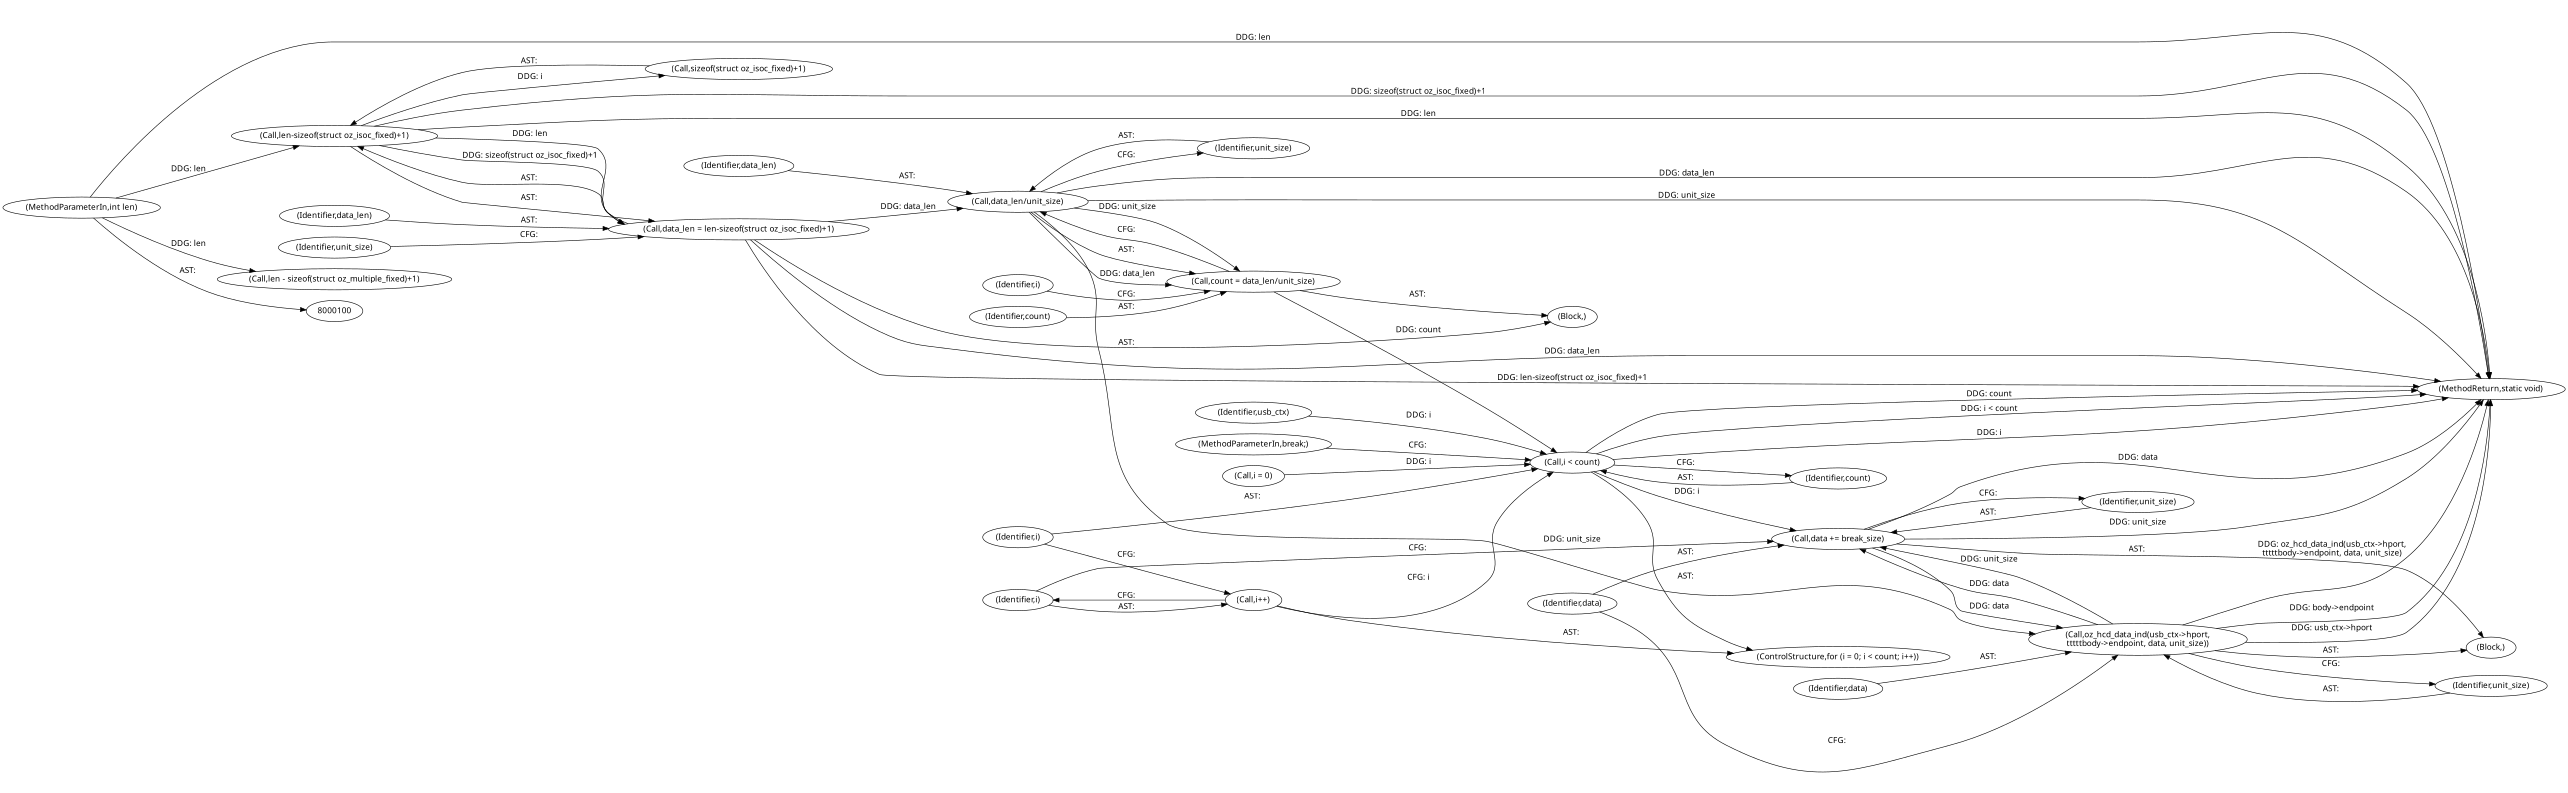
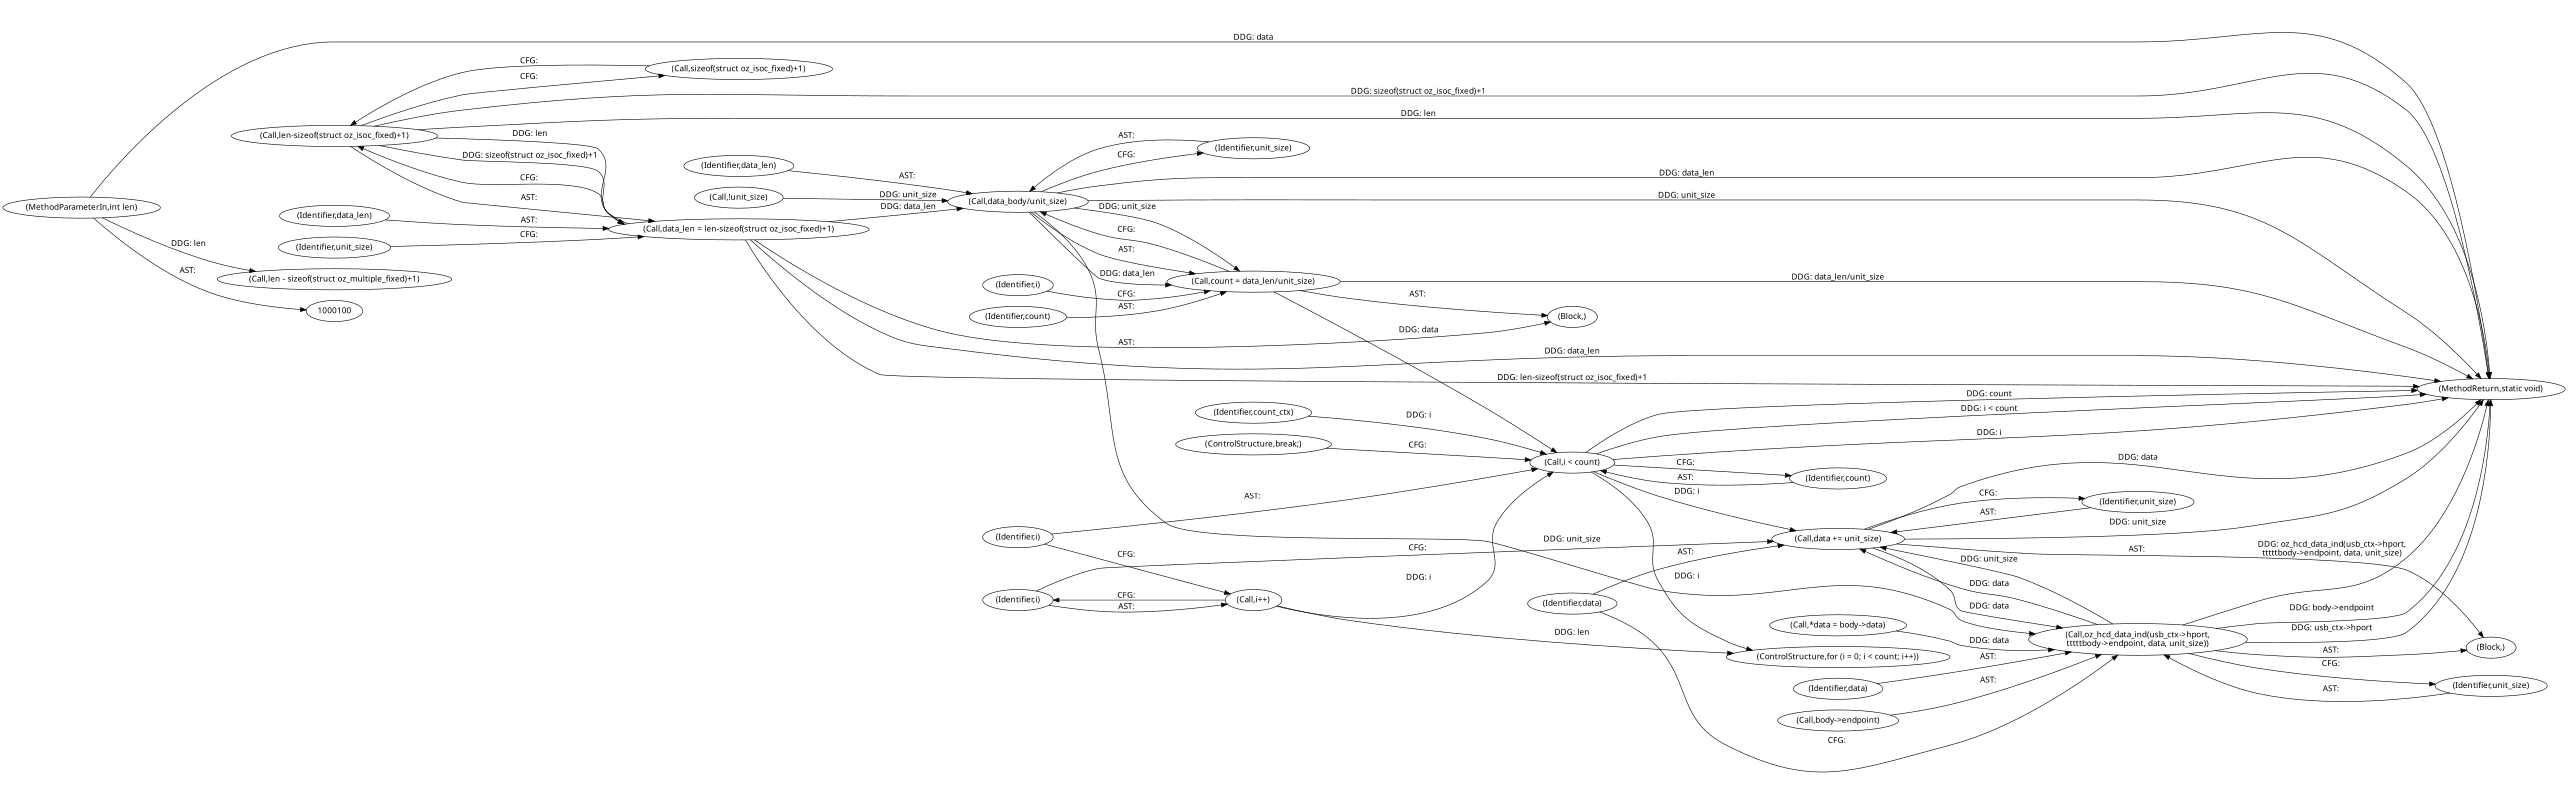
  digraph {
    fontname="Noto Sans"
    rankdir=LR
    node [fontname="Noto Sans"]
    edge [fontname="Noto Sans"]
    n1 [label="(Call,len-sizeof(struct oz_isoc_fixed)+1)"]
    n2 [label="(Call,data_len = len-sizeof(struct oz_isoc_fixed)+1)"]
    n3 [label="(Call,sizeof(struct oz_isoc_fixed)+1)"]
    n4 [label="(MethodReturn,static void)"]
-   n5 [label="(Call,data_len/unit_size)"]
+   n5 [label="(Call,data_body/unit_size)"]
    n6 [label="(Block,)"]
    n7 [label="(MethodParameterIn,int len)"]
    n8 [label="(Call,len - sizeof(struct oz_multiple_fixed)+1)"]
-   1000100 [label=8000100]
+   1000100
    n10 [label="(Call,count = data_len/unit_size)"]
    n11 [label="(Call,oz_hcd_data_ind(usb_ctx->hport,\n\t\t\t\t\tbody->endpoint, data, unit_size))"]
    n12 [label="(Identifier,unit_size)"]
    n13 [label="(Call,i < count)"]
-   n14 [label="(Call,data += break_size)"]
+   n14 [label="(Call,data += unit_size)"]
    n15 [label="(Identifier,unit_size)"]
    n16 [label="(Block,)"]
    n17 [label="(ControlStructure,for (i = 0; i < count; i++))"]
    n18 [label="(Identifier,count)"]
    n19 [label="(Call,i++)"]
    n20 [label="(Identifier,i)"]
    n21 [label="(Identifier,unit_size)"]
-   n22 [label="(Identifier,usb_ctx)"]
+   n22 [label="(Identifier,count_ctx)"]
    n23 [label="(Identifier,data_len)"]
+   n24 [label="(Call,*data = body->data)"]
    n25 [label="(Identifier,data)"]
-   n26 [label="(MethodParameterIn,break;)"]
+   n26 [label="(ControlStructure,break;)"]
    n27 [label="(Identifier,unit_size)"]
+   n28 [label="(Call,body->endpoint)"]
    n29 [label="(Identifier,i)"]
+   n30 [label="(Call,!unit_size)"]
    n31 [label="(Identifier,i)"]
    n32 [label="(Identifier,data_len)"]
    n33 [label="(Identifier,count)"]
    n34 [label="(Identifier,data)"]
-   n35 [label="(Call,i = 0)"]
    n1 -> n2 [label="AST: "]
    n1 -> n2 [label="DDG: len"]
    n1 -> n2 [label="DDG: sizeof(struct oz_isoc_fixed)+1"]
-   n1 -> n3 [label="DDG: i"]
+   n1 -> n3 [label="CFG: "]
    n1 -> n4 [label="DDG: sizeof(struct oz_isoc_fixed)+1"]
    n1 -> n4 [label="DDG: len"]
-   n2 -> n1 [label="AST: "]
+   n2 -> n1 [label="CFG: "]
    n2 -> n4 [label="DDG: len-sizeof(struct oz_isoc_fixed)+1"]
    n2 -> n4 [label="DDG: data_len"]
    n2 -> n5 [label="DDG: data_len"]
    n2 -> n6 [label="AST: "]
-   n3 -> n1 [label="AST: "]
+   n3 -> n1 [label="CFG: "]
    n5 -> n4 [label="DDG: data_len"]
    n5 -> n4 [label="DDG: unit_size"]
    n5 -> n10 [label="AST: "]
    n5 -> n10 [label="DDG: data_len"]
    n5 -> n10 [label="DDG: unit_size"]
    n5 -> n11 [label="DDG: unit_size"]
    n5 -> n12 [label="CFG: "]
-   n7 -> n1 [label="DDG: len"]
-   n7 -> n4 [label="DDG: len"]
+   n7 -> n4 [label="DDG: data"]
    n7 -> n8 [label="DDG: len"]
    n7 -> 1000100 [label="AST: "]
+   n10 -> n4 [label="DDG: data_len/unit_size"]
    n10 -> n5 [label="CFG: "]
    n10 -> n6 [label="AST: "]
-   n10 -> n13 [label="DDG: count"]
+   n10 -> n13 [label="DDG: data"]
    n11 -> n4 [label="DDG: usb_ctx->hport"]
    n11 -> n4 [label="DDG: oz_hcd_data_ind(usb_ctx->hport,\n\t\t\t\t\tbody->endpoint, data, unit_size)"]
    n11 -> n4 [label="DDG: body->endpoint"]
    n11 -> n14 [label="DDG: unit_size"]
    n11 -> n14 [label="DDG: data"]
    n11 -> n15 [label="CFG: "]
    n11 -> n16 [label="AST: "]
    n12 -> n5 [label="AST: "]
    n13 -> n4 [label="DDG: count"]
    n13 -> n4 [label="DDG: i < count"]
    n13 -> n4 [label="DDG: i"]
    n13 -> n14 [label="DDG: i"]
-   n13 -> n17 [label="AST: "]
+   n13 -> n17 [label="DDG: i"]
    n13 -> n18 [label="CFG: "]
    n14 -> n4 [label="DDG: unit_size"]
    n14 -> n4 [label="DDG: data"]
    n14 -> n11 [label="DDG: data"]
    n14 -> n16 [label="AST: "]
    n14 -> n21 [label="CFG: "]
    n15 -> n11 [label="AST: "]
    n18 -> n13 [label="AST: "]
-   n19 -> n13 [label="CFG: i"]
-   n19 -> n17 [label="AST: "]
+   n19 -> n13 [label="DDG: i"]
+   n19 -> n17 [label="DDG: len"]
    n19 -> n20 [label="CFG: "]
    n20 -> n14 [label="CFG: "]
    n20 -> n19 [label="AST: "]
    n21 -> n14 [label="AST: "]
    n22 -> n13 [label="DDG: i"]
    n23 -> n2 [label="AST: "]
+   n24 -> n11 [label="DDG: data"]
    n25 -> n11 [label="AST: "]
    n26 -> n13 [label="CFG: "]
    n27 -> n2 [label="CFG: "]
+   n28 -> n11 [label="AST: "]
    n29 -> n13 [label="AST: "]
    n29 -> n19 [label="CFG: "]
+   n30 -> n5 [label="DDG: unit_size"]
    n31 -> n10 [label="CFG: "]
    n32 -> n5 [label="AST: "]
    n33 -> n10 [label="AST: "]
    n34 -> n11 [label="CFG: "]
    n34 -> n14 [label="AST: "]
-   n35 -> n13 [label="DDG: i"]
  }
